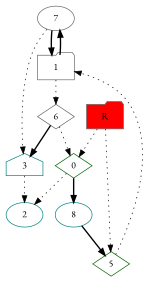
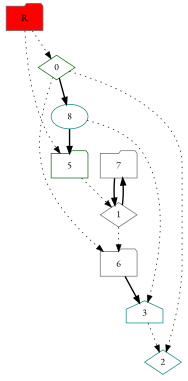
  digraph {
    fontname="EB Garamond"
    node [color=gray40 fontname="EB Garamond" shape=folder]
    edge [fontname="EB Garamond" style=dotted]
-   7 [shape=ellipse]
-   1
-   6 [shape=diamond]
+   7
+   1 [shape=diamond]
+   6
    3 [color=teal shape=house]
-   2 [color=teal shape=ellipse]
+   2 [color=teal shape=diamond]
    n6 [color=darkgreen label=0 shape=diamond]
    8 [color=teal shape=ellipse]
-   5 [color=darkgreen shape=diamond]
+   5 [color=darkgreen]
    R [fillcolor="#ff0000" style=filled]
    7 -> 1 [style=bold]
-   7 -> 3
+   8 -> 3
    1 -> 7 [style=bold]
    1 -> 6
    6 -> 3 [style=bold]
    3 -> 2
-   6 -> n6
+   n6 -> 6
    n6 -> 2
    n6 -> 8 [style=bold]
    8 -> 5 [style=bold]
    5 -> 1
    R -> n6
    R -> 5
  }
